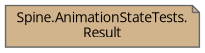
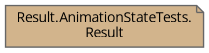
  digraph {
    rankdir=LR
    fontname="Open Sans"
-   n1 [color=grey40 fillcolor=tan fontname="Open Sans" fontsize=10 height=0.2 label="Spine.AnimationStateTests.\lResult" shape=note style=filled width=0.4]
+   n1 [color=grey40 fillcolor=tan fontname="Open Sans" fontsize=10 height=0.2 label="Result.AnimationStateTests.\lResult" shape=note style=filled width=0.4]
  }
